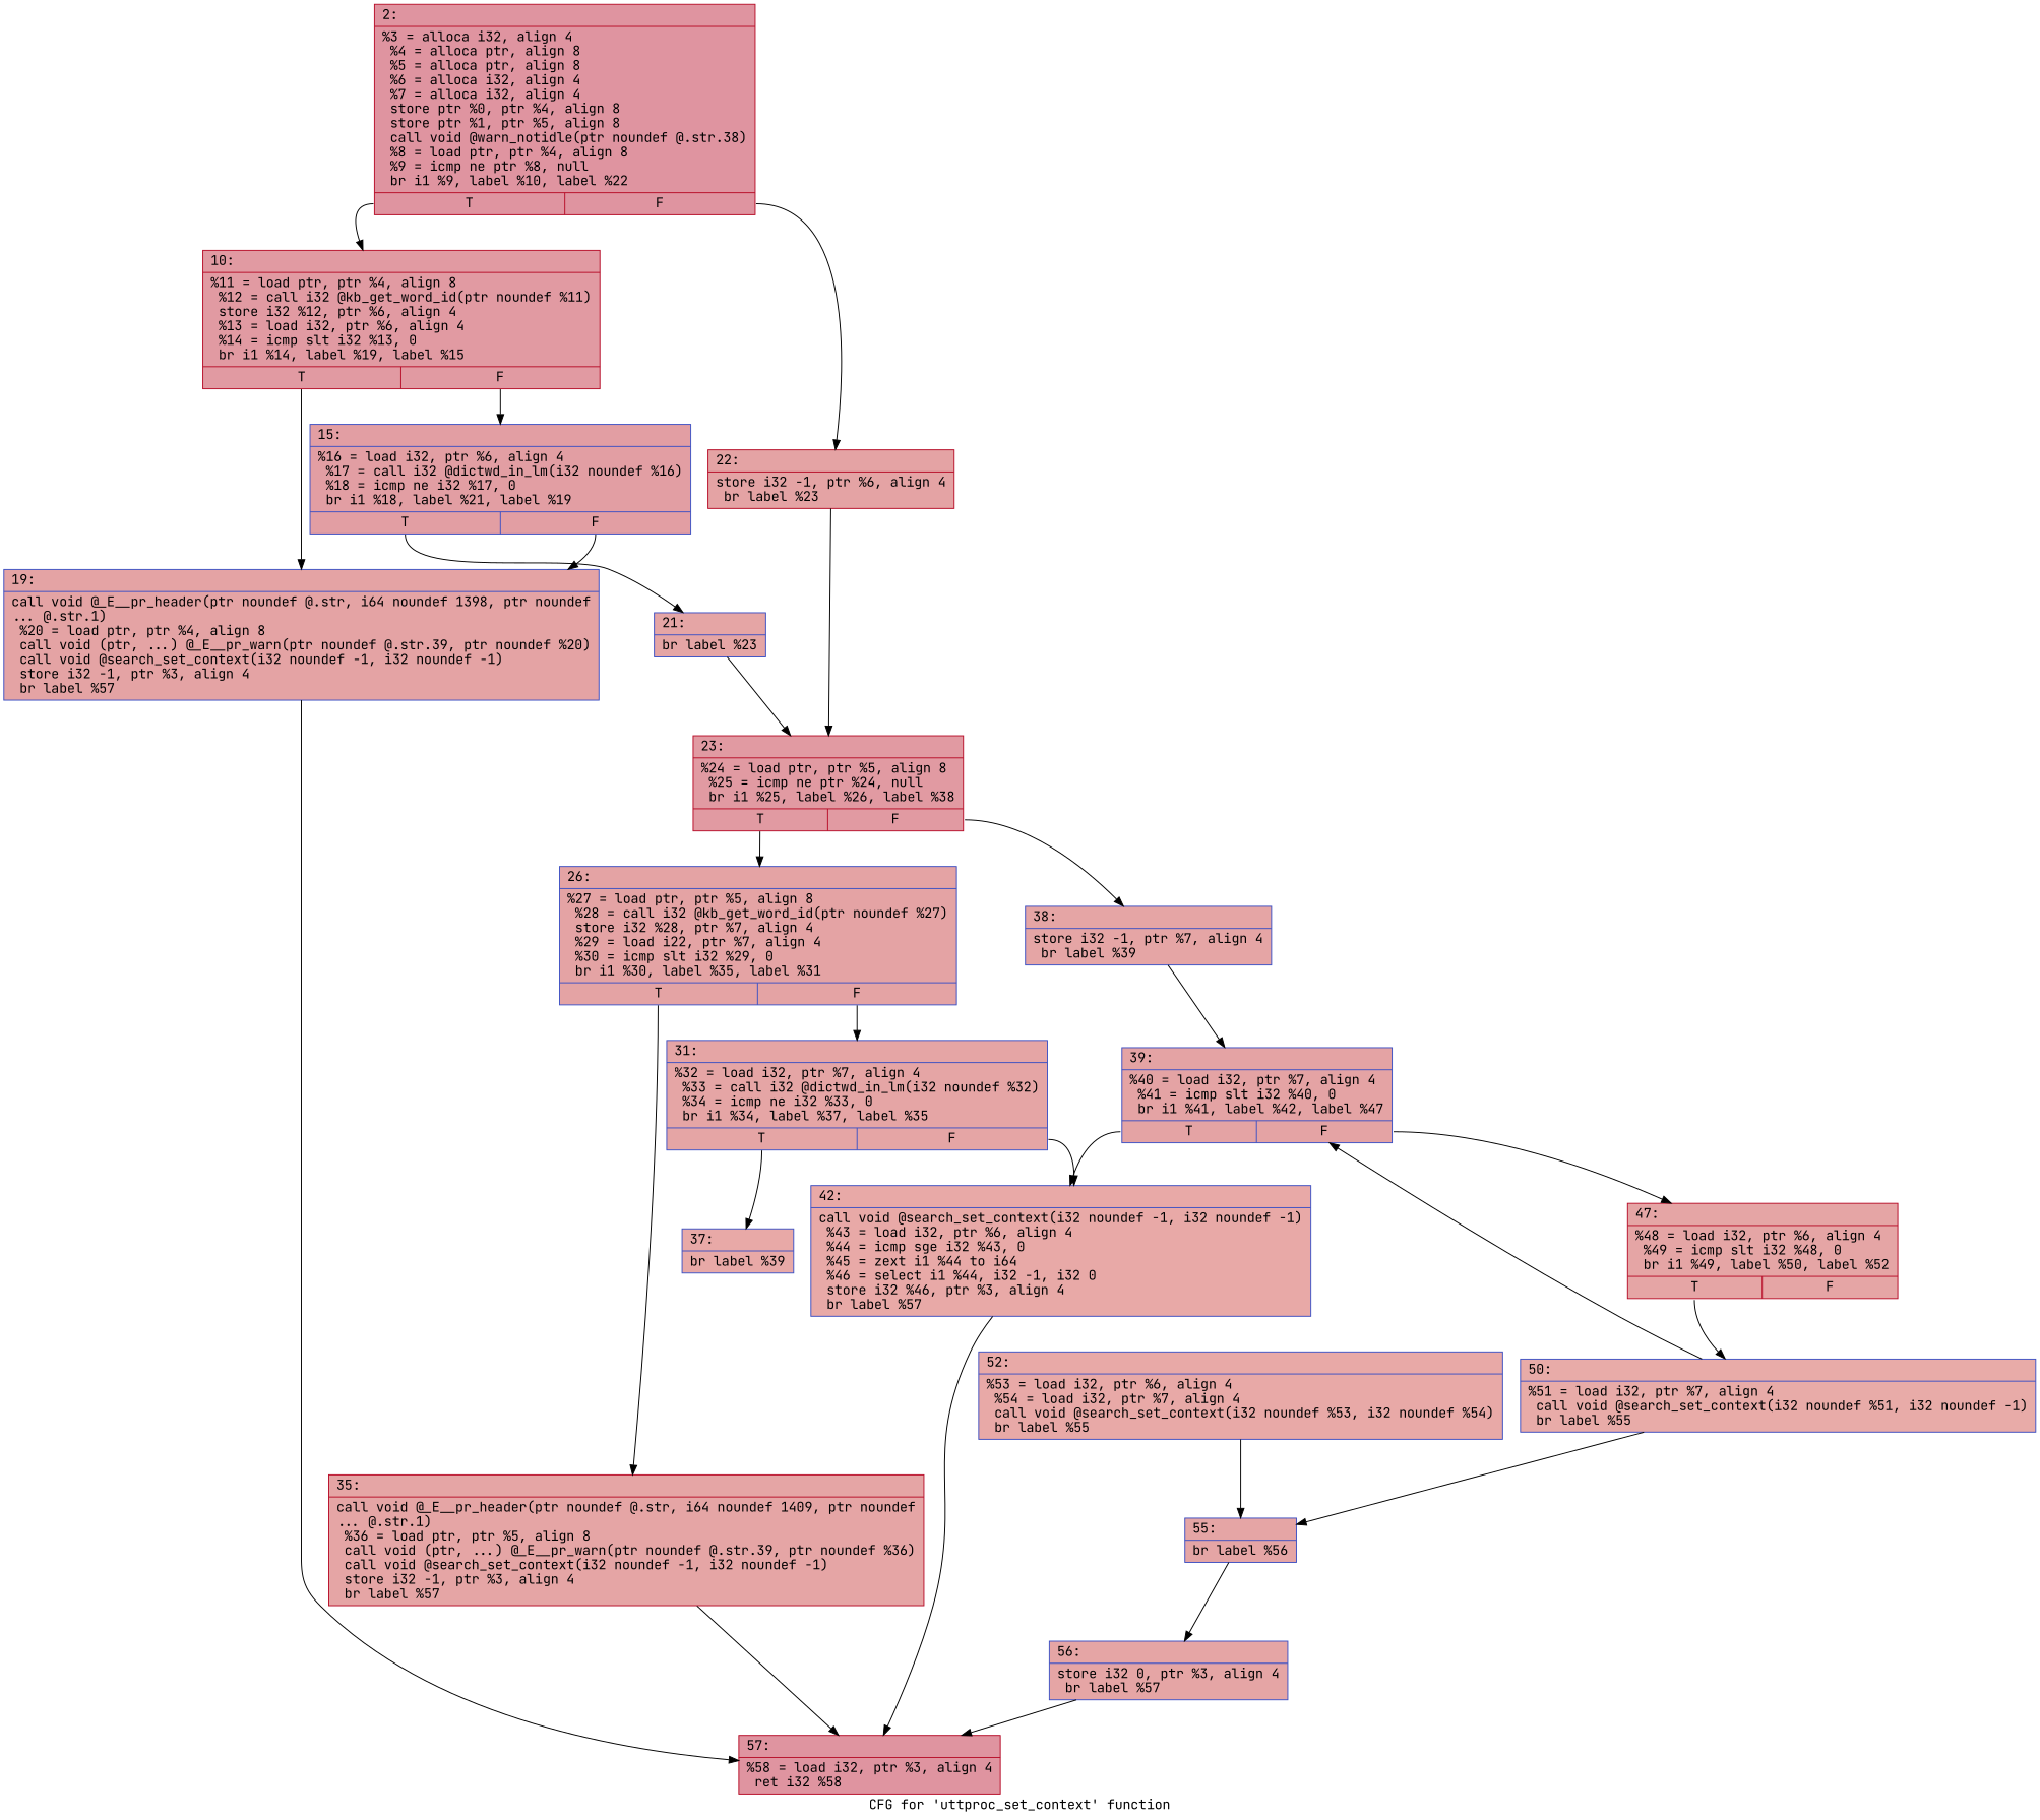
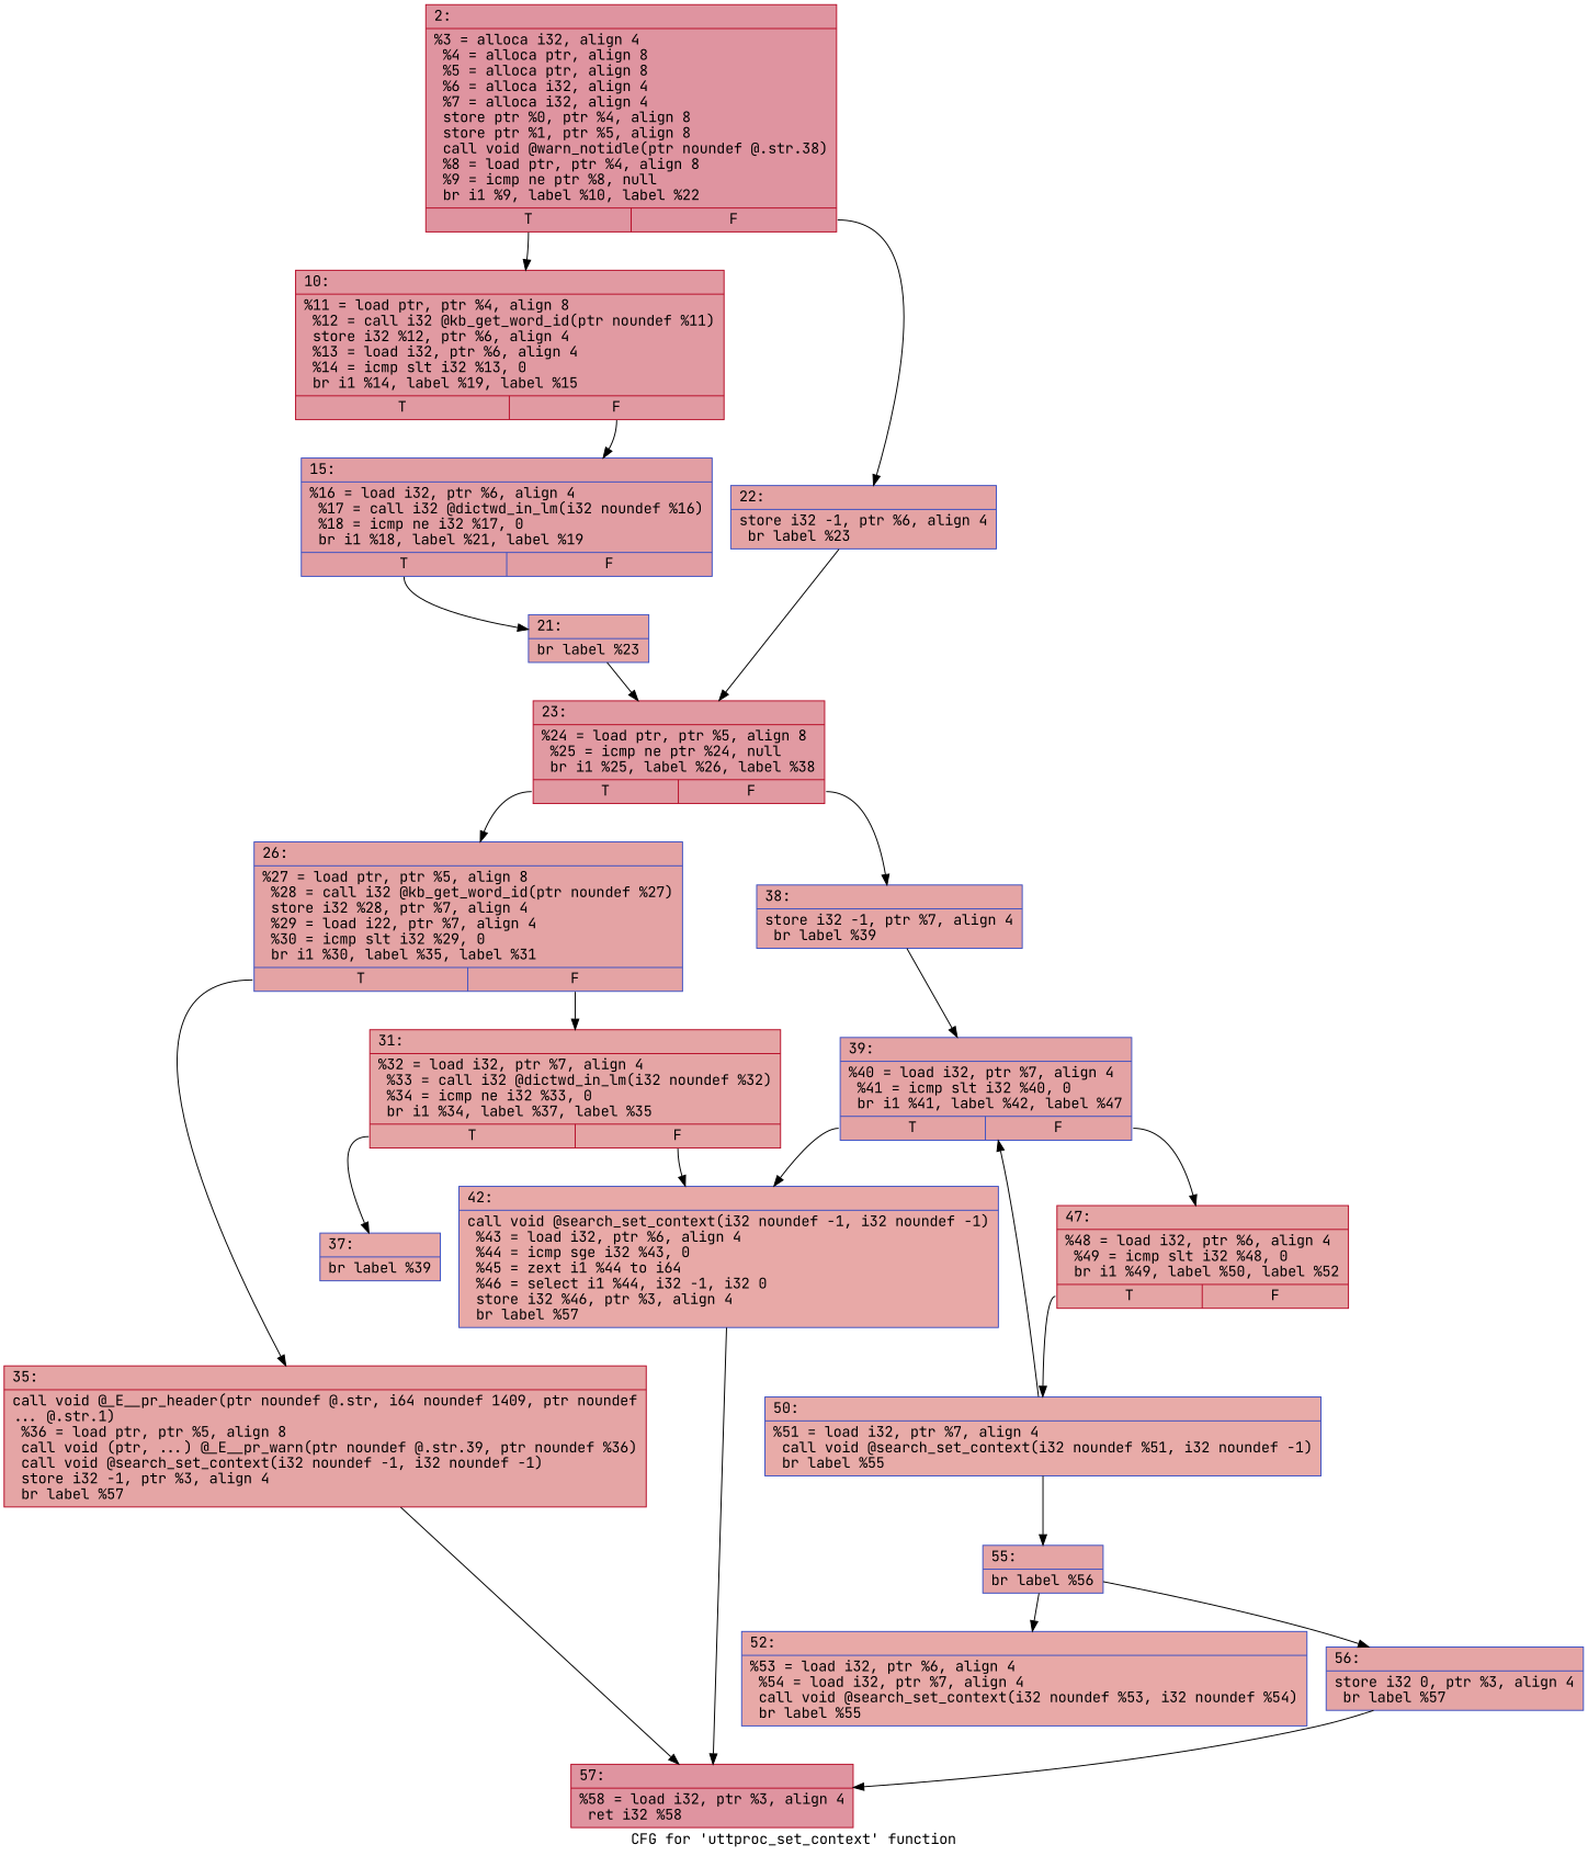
  digraph {
    fontname="JetBrains Mono"
    label="CFG for 'uttproc_set_context' function"
    node [color="#3d50c3ff" fillcolor="#c5333470" fontname="JetBrains Mono" shape=record style=filled]
    edge [fontname="JetBrains Mono"]
    n1 [color="#b70d28ff" fillcolor="#b70d2870" label="{2:\l|  %3 = alloca i32, align 4\l  %4 = alloca ptr, align 8\l  %5 = alloca ptr, align 8\l  %6 = alloca i32, align 4\l  %7 = alloca i32, align 4\l  store ptr %0, ptr %4, align 8\l  store ptr %1, ptr %5, align 8\l  call void @warn_notidle(ptr noundef @.str.38)\l  %8 = load ptr, ptr %4, align 8\l  %9 = icmp ne ptr %8, null\l  br i1 %9, label %10, label %22\l|{<s0>T|<s1>F}}"]
    n2 [color="#b70d28ff" fillcolor="#bb1b2c70" label="{10:\l|  %11 = load ptr, ptr %4, align 8\l  %12 = call i32 @kb_get_word_id(ptr noundef %11)\l  store i32 %12, ptr %6, align 4\l  %13 = load i32, ptr %6, align 4\l  %14 = icmp slt i32 %13, 0\l  br i1 %14, label %19, label %15\l|{<s0>T|<s1>F}}"]
-   n3 [color="#b70d28ff" fillcolor="#c32e3170" label="{22:\l|  store i32 -1, ptr %6, align 4\l  br label %23\l}"]
-   n4 [fillcolor="#c32e3170" label="{19:\l|  call void @_E__pr_header(ptr noundef @.str, i64 noundef 1398, ptr noundef\l... @.str.1)\l  %20 = load ptr, ptr %4, align 8\l  call void (ptr, ...) @_E__pr_warn(ptr noundef @.str.39, ptr noundef %20)\l  call void @search_set_context(i32 noundef -1, i32 noundef -1)\l  store i32 -1, ptr %3, align 4\l  br label %57\l}"]
+   n3 [fillcolor="#c32e3170" label="{22:\l|  store i32 -1, ptr %6, align 4\l  br label %23\l}"]
    n5 [fillcolor="#be242e70" label="{15:\l|  %16 = load i32, ptr %6, align 4\l  %17 = call i32 @dictwd_in_lm(i32 noundef %16)\l  %18 = icmp ne i32 %17, 0\l  br i1 %18, label %21, label %19\l|{<s0>T|<s1>F}}"]
    n6 [color="#b70d28ff" fillcolor="#bb1b2c70" label="{23:\l|  %24 = load ptr, ptr %5, align 8\l  %25 = icmp ne ptr %24, null\l  br i1 %25, label %26, label %38\l|{<s0>T|<s1>F}}"]
    n7 [color="#b70d28ff" fillcolor="#b70d2870" label="{57:\l|  %58 = load i32, ptr %3, align 4\l  ret i32 %58\l}"]
    n8 [label="{21:\l|  br label %23\l}"]
    n9 [fillcolor="#c32e3170" label="{26:\l|  %27 = load ptr, ptr %5, align 8\l  %28 = call i32 @kb_get_word_id(ptr noundef %27)\l  store i32 %28, ptr %7, align 4\l  %29 = load i22, ptr %7, align 4\l  %30 = icmp slt i32 %29, 0\l  br i1 %30, label %35, label %31\l|{<s0>T|<s1>F}}"]
    n10 [label="{38:\l|  store i32 -1, ptr %7, align 4\l  br label %39\l}"]
    n11 [color="#b70d28ff" label="{35:\l|  call void @_E__pr_header(ptr noundef @.str, i64 noundef 1409, ptr noundef\l... @.str.1)\l  %36 = load ptr, ptr %5, align 8\l  call void (ptr, ...) @_E__pr_warn(ptr noundef @.str.39, ptr noundef %36)\l  call void @search_set_context(i32 noundef -1, i32 noundef -1)\l  store i32 -1, ptr %3, align 4\l  br label %57\l}"]
-   n12 [label="{31:\l|  %32 = load i32, ptr %7, align 4\l  %33 = call i32 @dictwd_in_lm(i32 noundef %32)\l  %34 = icmp ne i32 %33, 0\l  br i1 %34, label %37, label %35\l|{<s0>T|<s1>F}}"]
+   n12 [color="#b70d28ff" label="{31:\l|  %32 = load i32, ptr %7, align 4\l  %33 = call i32 @dictwd_in_lm(i32 noundef %32)\l  %34 = icmp ne i32 %33, 0\l  br i1 %34, label %37, label %35\l|{<s0>T|<s1>F}}"]
    n13 [fillcolor="#c32e3170" label="{39:\l|  %40 = load i32, ptr %7, align 4\l  %41 = icmp slt i32 %40, 0\l  br i1 %41, label %42, label %47\l|{<s0>T|<s1>F}}"]
    n14 [fillcolor="#ca3b3770" label="{37:\l|  br label %39\l}"]
    n15 [fillcolor="#ca3b3770" label="{42:\l|  call void @search_set_context(i32 noundef -1, i32 noundef -1)\l  %43 = load i32, ptr %6, align 4\l  %44 = icmp sge i32 %43, 0\l  %45 = zext i1 %44 to i64\l  %46 = select i1 %44, i32 -1, i32 0\l  store i32 %46, ptr %3, align 4\l  br label %57\l}"]
    n16 [color="#b70d28ff" label="{47:\l|  %48 = load i32, ptr %6, align 4\l  %49 = icmp slt i32 %48, 0\l  br i1 %49, label %50, label %52\l|{<s0>T|<s1>F}}"]
    n17 [fillcolor="#cc403a70" label="{50:\l|  %51 = load i32, ptr %7, align 4\l  call void @search_set_context(i32 noundef %51, i32 noundef -1)\l  br label %55\l}"]
    n18 [label="{55:\l|  br label %56\l}"]
    n19 [fillcolor="#ca3b3770" label="{52:\l|  %53 = load i32, ptr %6, align 4\l  %54 = load i32, ptr %7, align 4\l  call void @search_set_context(i32 noundef %53, i32 noundef %54)\l  br label %55\l}"]
    n20 [label="{56:\l|  store i32 0, ptr %3, align 4\l  br label %57\l}"]
    n1 -> n2 [tailport=s0]
    n1 -> n3 [tailport=s1]
-   n2 -> n4 [tailport=s0]
    n2 -> n5 [tailport=s1]
    n3 -> n6
-   n4 -> n7
-   n5 -> n4 [tailport=s1]
    n5 -> n8 [tailport=s0]
    n6 -> n9 [tailport=s0]
    n6 -> n10 [tailport=s1]
    n8 -> n6
    n9 -> n11 [tailport=s0]
    n9 -> n12 [tailport=s1]
    n10 -> n13
    n11 -> n7
    n12 -> n14 [tailport=s0]
    n12 -> n15 [tailport=s1]
    n13 -> n15 [tailport=s0]
    n13 -> n16 [tailport=s1]
    n15 -> n7
    n16 -> n17 [tailport=s0]
    n17 -> n13
    n17 -> n18
    n18 -> n20
-   n19 -> n18
+   n18 -> n19
    n20 -> n7
  }
